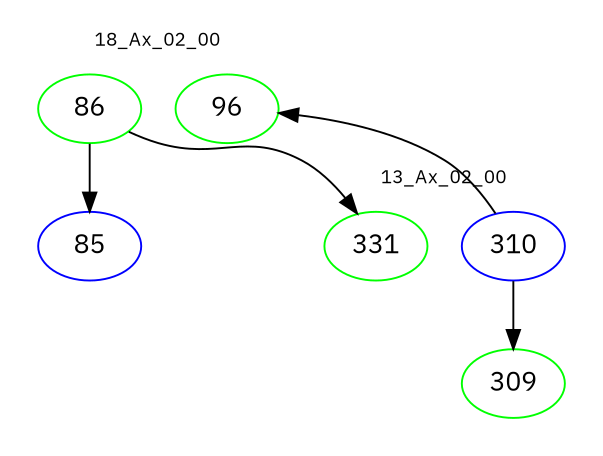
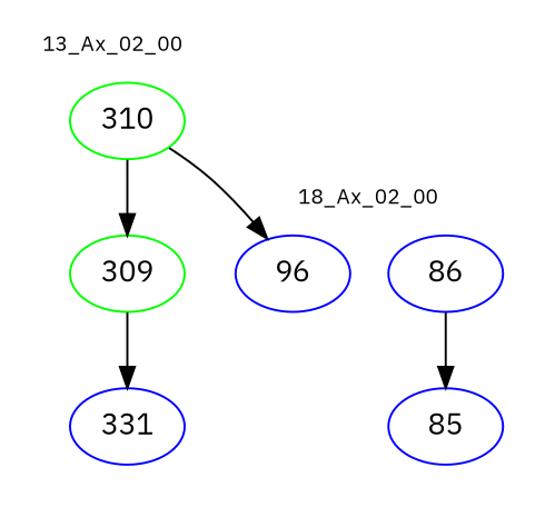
  digraph {
    fontname="IBM Plex Sans"
    node [color=green fontname="IBM Plex Sans"]
    edge [color=black fontname="IBM Plex Sans"]
-   n1 [label=86]
+   n1 [color=blue label=86]
    n2 [color=blue label=85]
-   n3 [label=96]
-   n4 [color=blue label=310]
+   n3 [color=blue label=96]
+   n4 [label=310]
    n5 [label=309]
-   n6 [label=331]
+   n6 [color=blue label=331]
    subgraph cluster_1 {
      color=white
      fontsize=10
      label="18_Ax_02_00"
      n1
      n2
      n3
    }
    subgraph cluster_2 {
      color=white
      fontsize=10
      label="13_Ax_02_00"
      n4
      n5
      n6
    }
    n1 -> n2
    n4 -> n3
    n4 -> n5
-   n1 -> n6
+   n5 -> n6
  }
